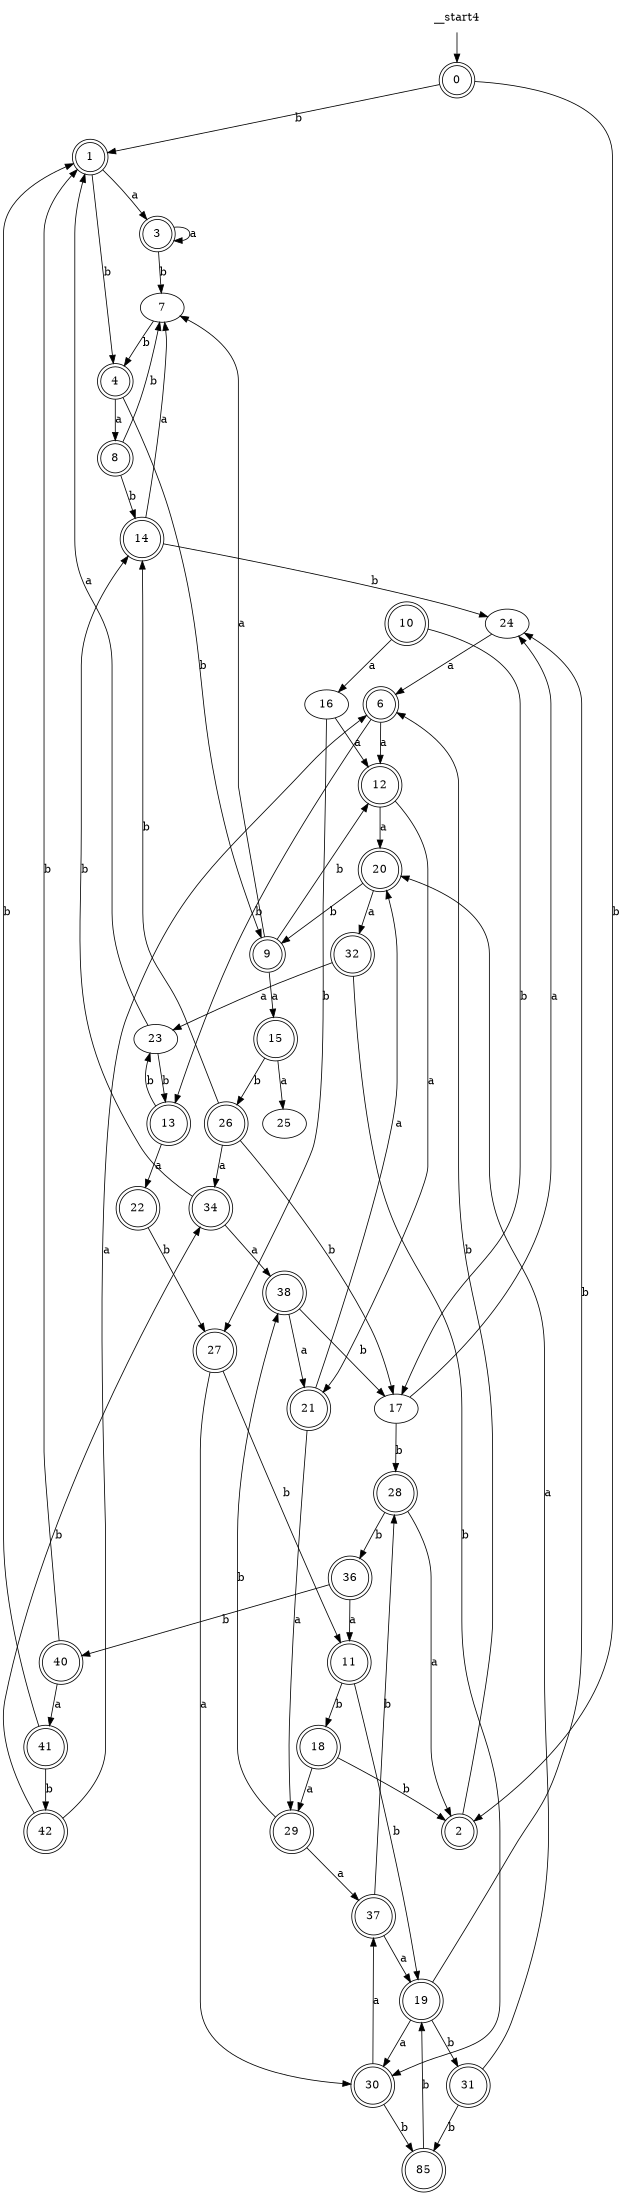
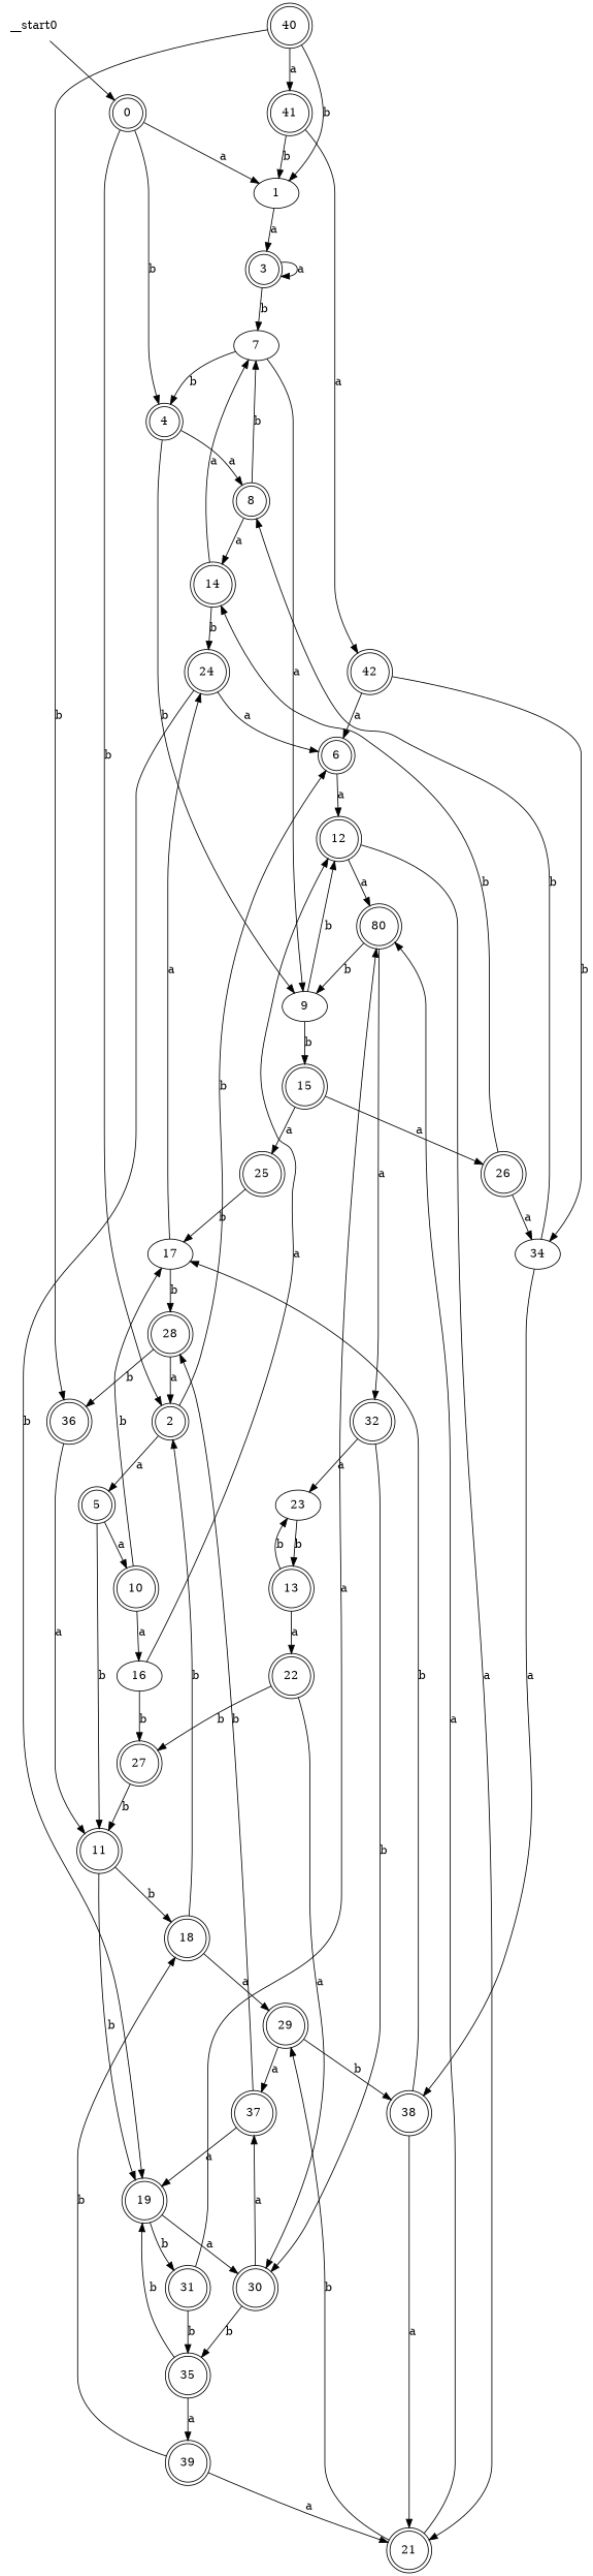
  digraph {
    node [shape=doublecircle]
-   __start0 [shape=none label=__start4]
+   __start0 [shape=none]
    0
-   1
+   1 [shape=""]
    2
    3
    4
+   5
    6
    7 [shape=""]
    8
-   9
+   9 [shape=""]
    10
    11
    12
    13
    14
    15
    16 [shape=ellipse]
    17 [shape=""]
    18
    19
-   20
+   20 [label=80]
    21
    22
    23 [shape=""]
-   24 [shape=ellipse]
-   25 [shape=ellipse]
+   24
+   25
    26
    27
    28
    29
    30
    31
    32
-   34
+   34 [shape=ellipse]
    36
    37
    38
-   35 [label=85]
+   35
+   39
    40
    41
    42
    __start0 -> 0
-   0 -> 1 [label=b]
+   0 -> 1 [label=a]
    0 -> 2 [label=b]
    1 -> 3 [label=a]
-   1 -> 4 [label=b]
+   0 -> 4 [label=b]
+   2 -> 5 [label=a]
    2 -> 6 [label=b]
    3 -> 3 [label=a]
    3 -> 7 [label=b]
    4 -> 8 [label=a]
    4 -> 9 [label=b]
+   5 -> 10 [label=a]
+   5 -> 11 [label=b]
    6 -> 12 [label=a]
-   6 -> 13 [label=b]
    7 -> 4 [label=b]
-   9 -> 7 [label=a]
+   7 -> 9 [label=a]
    8 -> 7 [label=b]
-   8 -> 14 [label=b]
+   8 -> 14 [label=a]
    9 -> 12 [label=b]
-   9 -> 15 [label=a]
+   9 -> 15 [label=b]
    10 -> 16 [label=a]
    10 -> 17 [label=b]
    11 -> 18 [label=b]
    11 -> 19 [label=b]
    12 -> 20 [label=a]
    12 -> 21 [label=a]
    13 -> 22 [label=a]
    13 -> 23 [label=b]
    14 -> 7 [label=a]
    14 -> 24 [label=b]
    15 -> 25 [label=a]
-   15 -> 26 [label=b]
+   15 -> 26 [label=a]
    16 -> 12 [label=a]
    16 -> 27 [label=b]
    17 -> 24 [label=a]
    17 -> 28 [label=b]
    18 -> 2 [label=b]
    18 -> 29 [label=a]
    19 -> 30 [label=a]
    19 -> 31 [label=b]
    20 -> 9 [label=b]
    20 -> 32 [label=a]
    21 -> 20 [label=a]
-   21 -> 29 [label=a]
+   21 -> 29 [label=b]
    22 -> 27 [label=b]
-   27 -> 30 [label=a]
-   23 -> 1 [label=a]
+   22 -> 30 [label=a]
    23 -> 13 [label=b]
    24 -> 6 [label=a]
-   19 -> 24 [label=b]
-   26 -> 17 [label=b]
+   24 -> 19 [label=b]
+   25 -> 17 [label=b]
    26 -> 14 [label=b]
    26 -> 34 [label=a]
    27 -> 11 [label=b]
    28 -> 2 [label=a]
    28 -> 36 [label=b]
    29 -> 37 [label=a]
    29 -> 38 [label=b]
    30 -> 37 [label=a]
    30 -> 35 [label=b]
    31 -> 20 [label=a]
    31 -> 35 [label=b]
    32 -> 23 [label=a]
    32 -> 30 [label=b]
-   34 -> 14 [label=b]
+   34 -> 8 [label=b]
    34 -> 38 [label=a]
    36 -> 11 [label=a]
-   36 -> 40 [label=b]
+   40 -> 36 [label=b]
    37 -> 19 [label=a]
    37 -> 28 [label=b]
    38 -> 17 [label=b]
    38 -> 21 [label=a]
    35 -> 19 [label=b]
+   35 -> 39 [label=a]
+   39 -> 18 [label=b]
+   39 -> 21 [label=a]
    40 -> 1 [label=b]
    40 -> 41 [label=a]
    41 -> 1 [label=b]
-   41 -> 42 [label=b]
+   41 -> 42 [label=a]
    42 -> 6 [label=a]
    42 -> 34 [label=b]
  }
